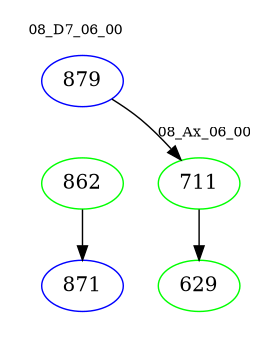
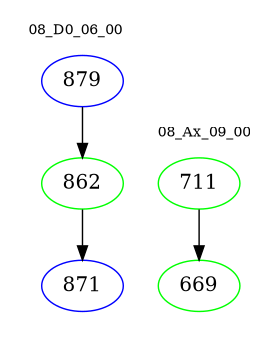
  digraph {
    node [color=green]
    edge [color=black]
    n1 [label=711]
-   n2 [label=629]
+   n2 [label=669]
    n3 [color=blue label=879]
    n4 [label=862]
    n5 [color=blue label=871]
    subgraph cluster_1 {
      color=white
      fontsize=10
-     label="08_Ax_06_00"
+     label="08_Ax_09_00"
      n1
      n2
    }
    subgraph cluster_2 {
      color=white
      fontsize=10
-     label="08_D7_06_00"
+     label="08_D0_06_00"
      n3
      n4
      n5
    }
    n1 -> n2
-   n3 -> n1
+   n3 -> n4
    n4 -> n5
  }
